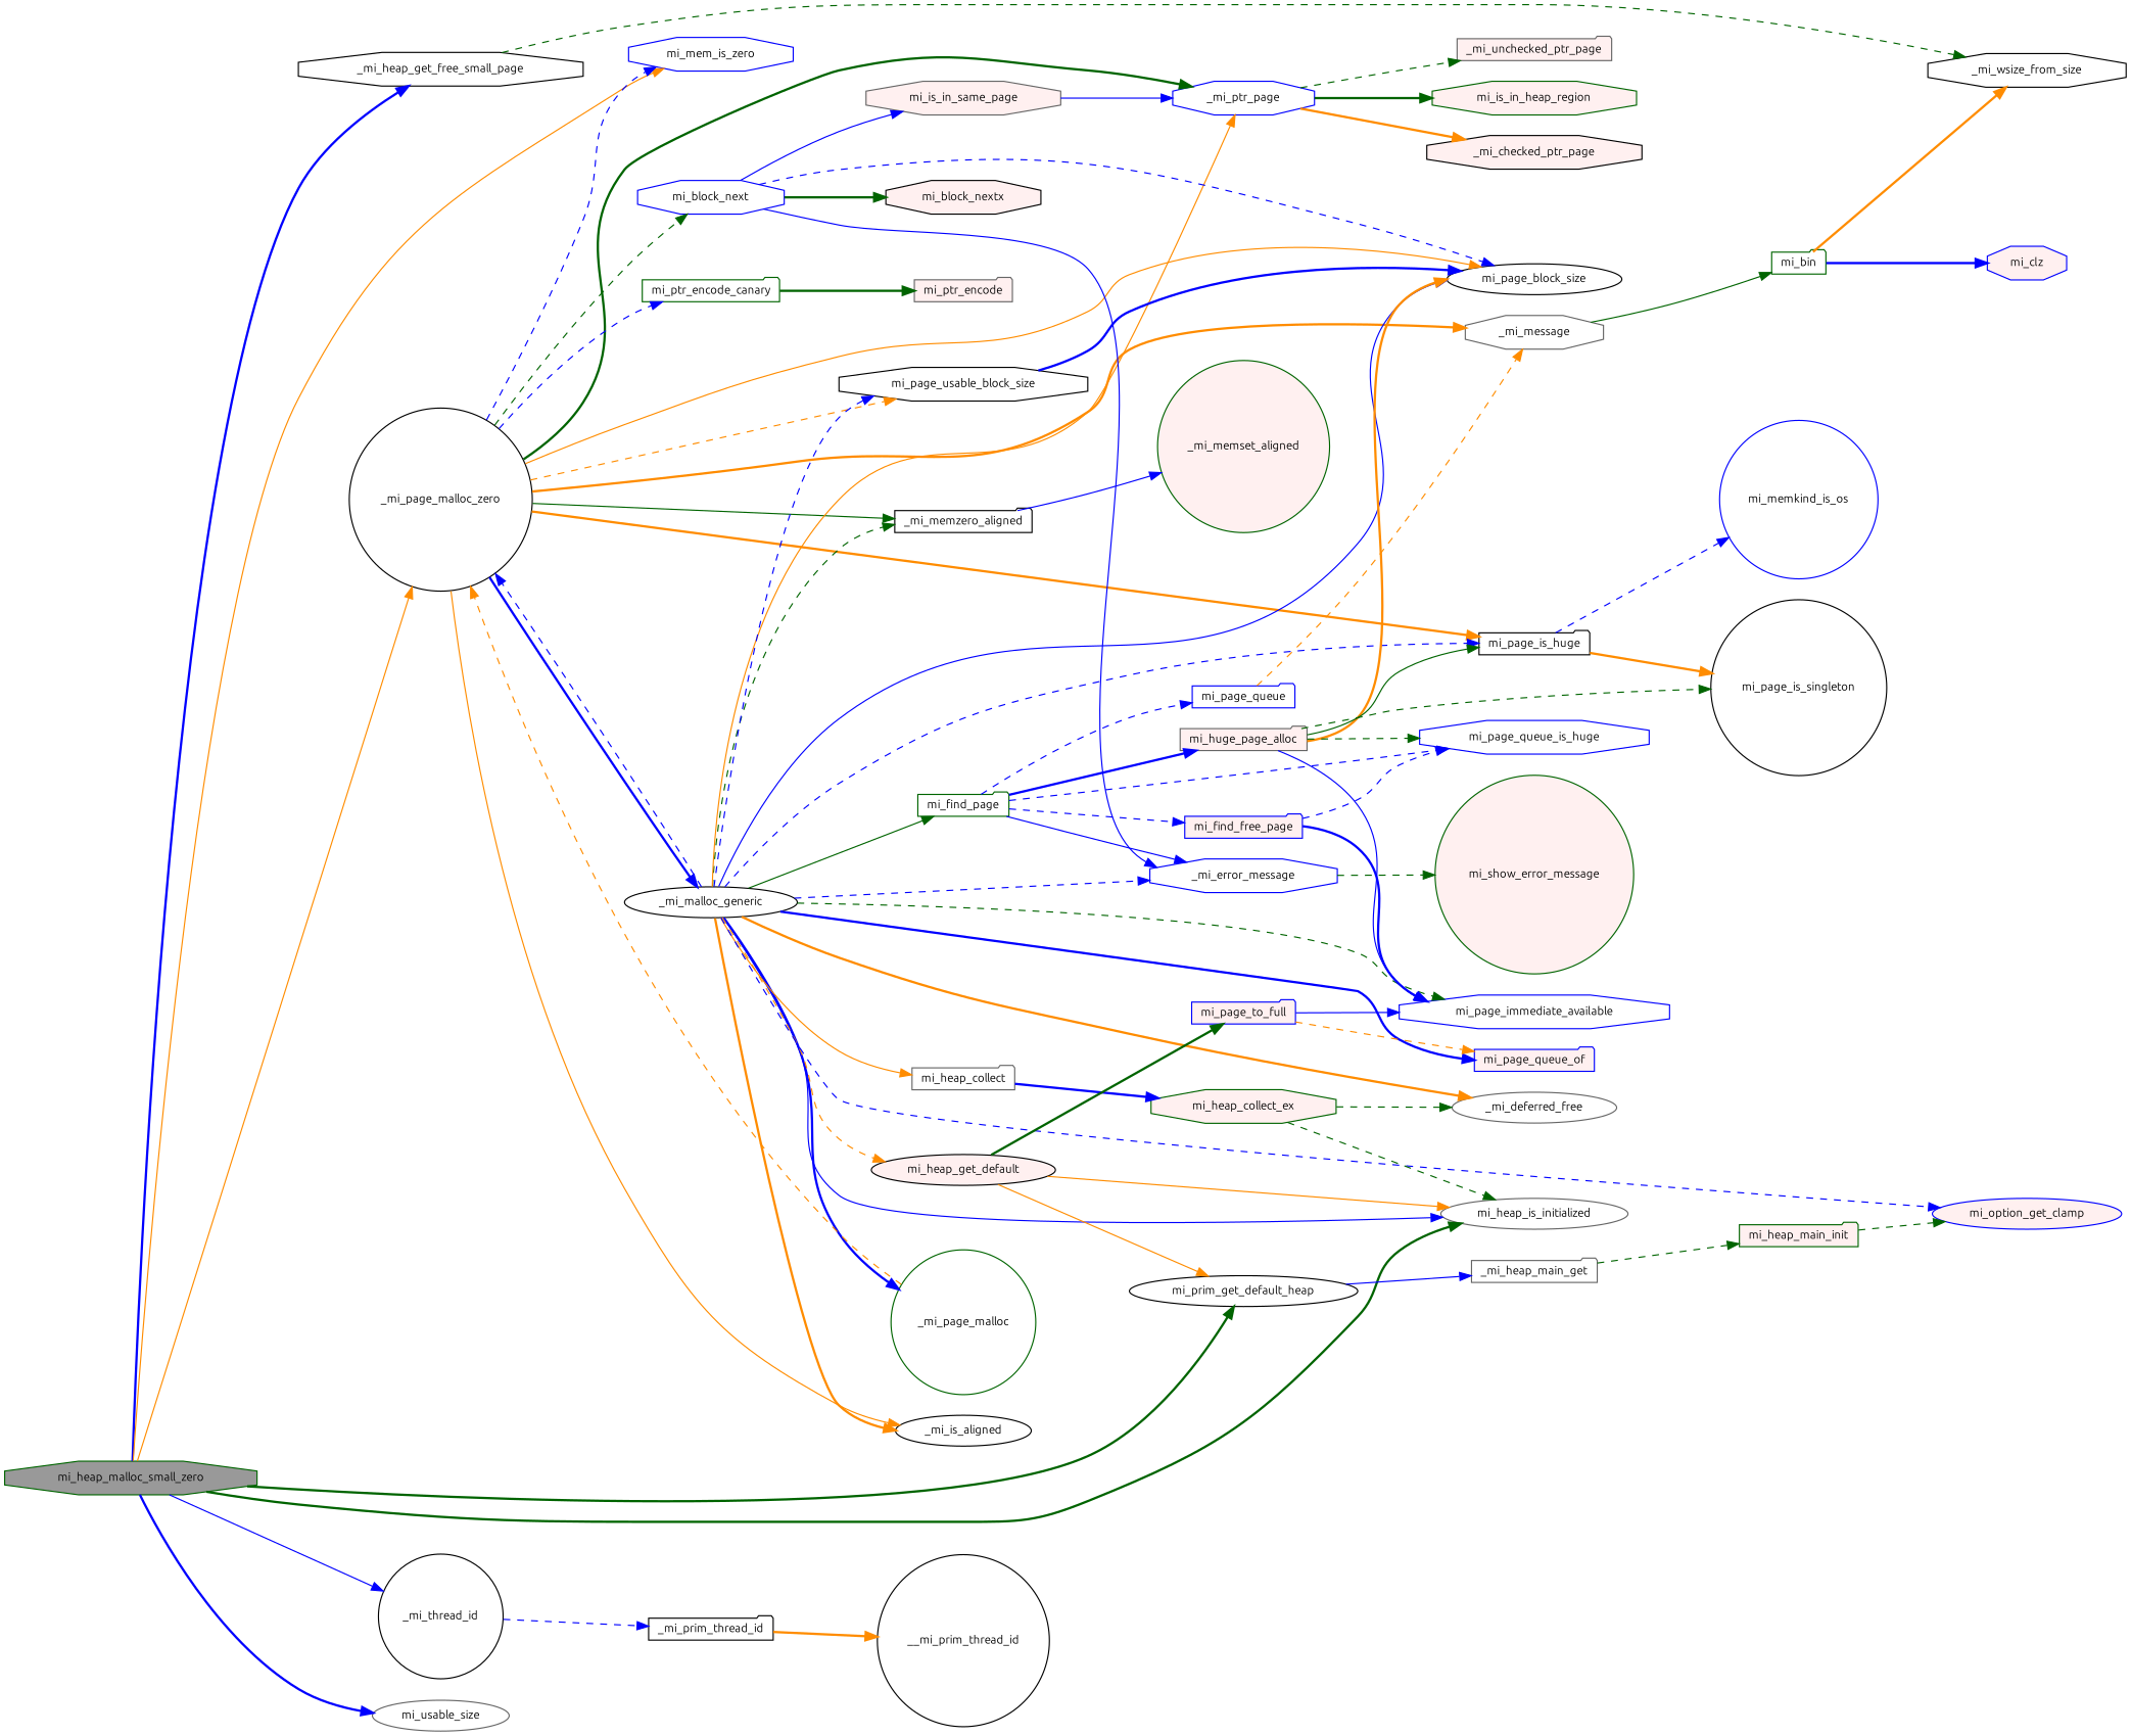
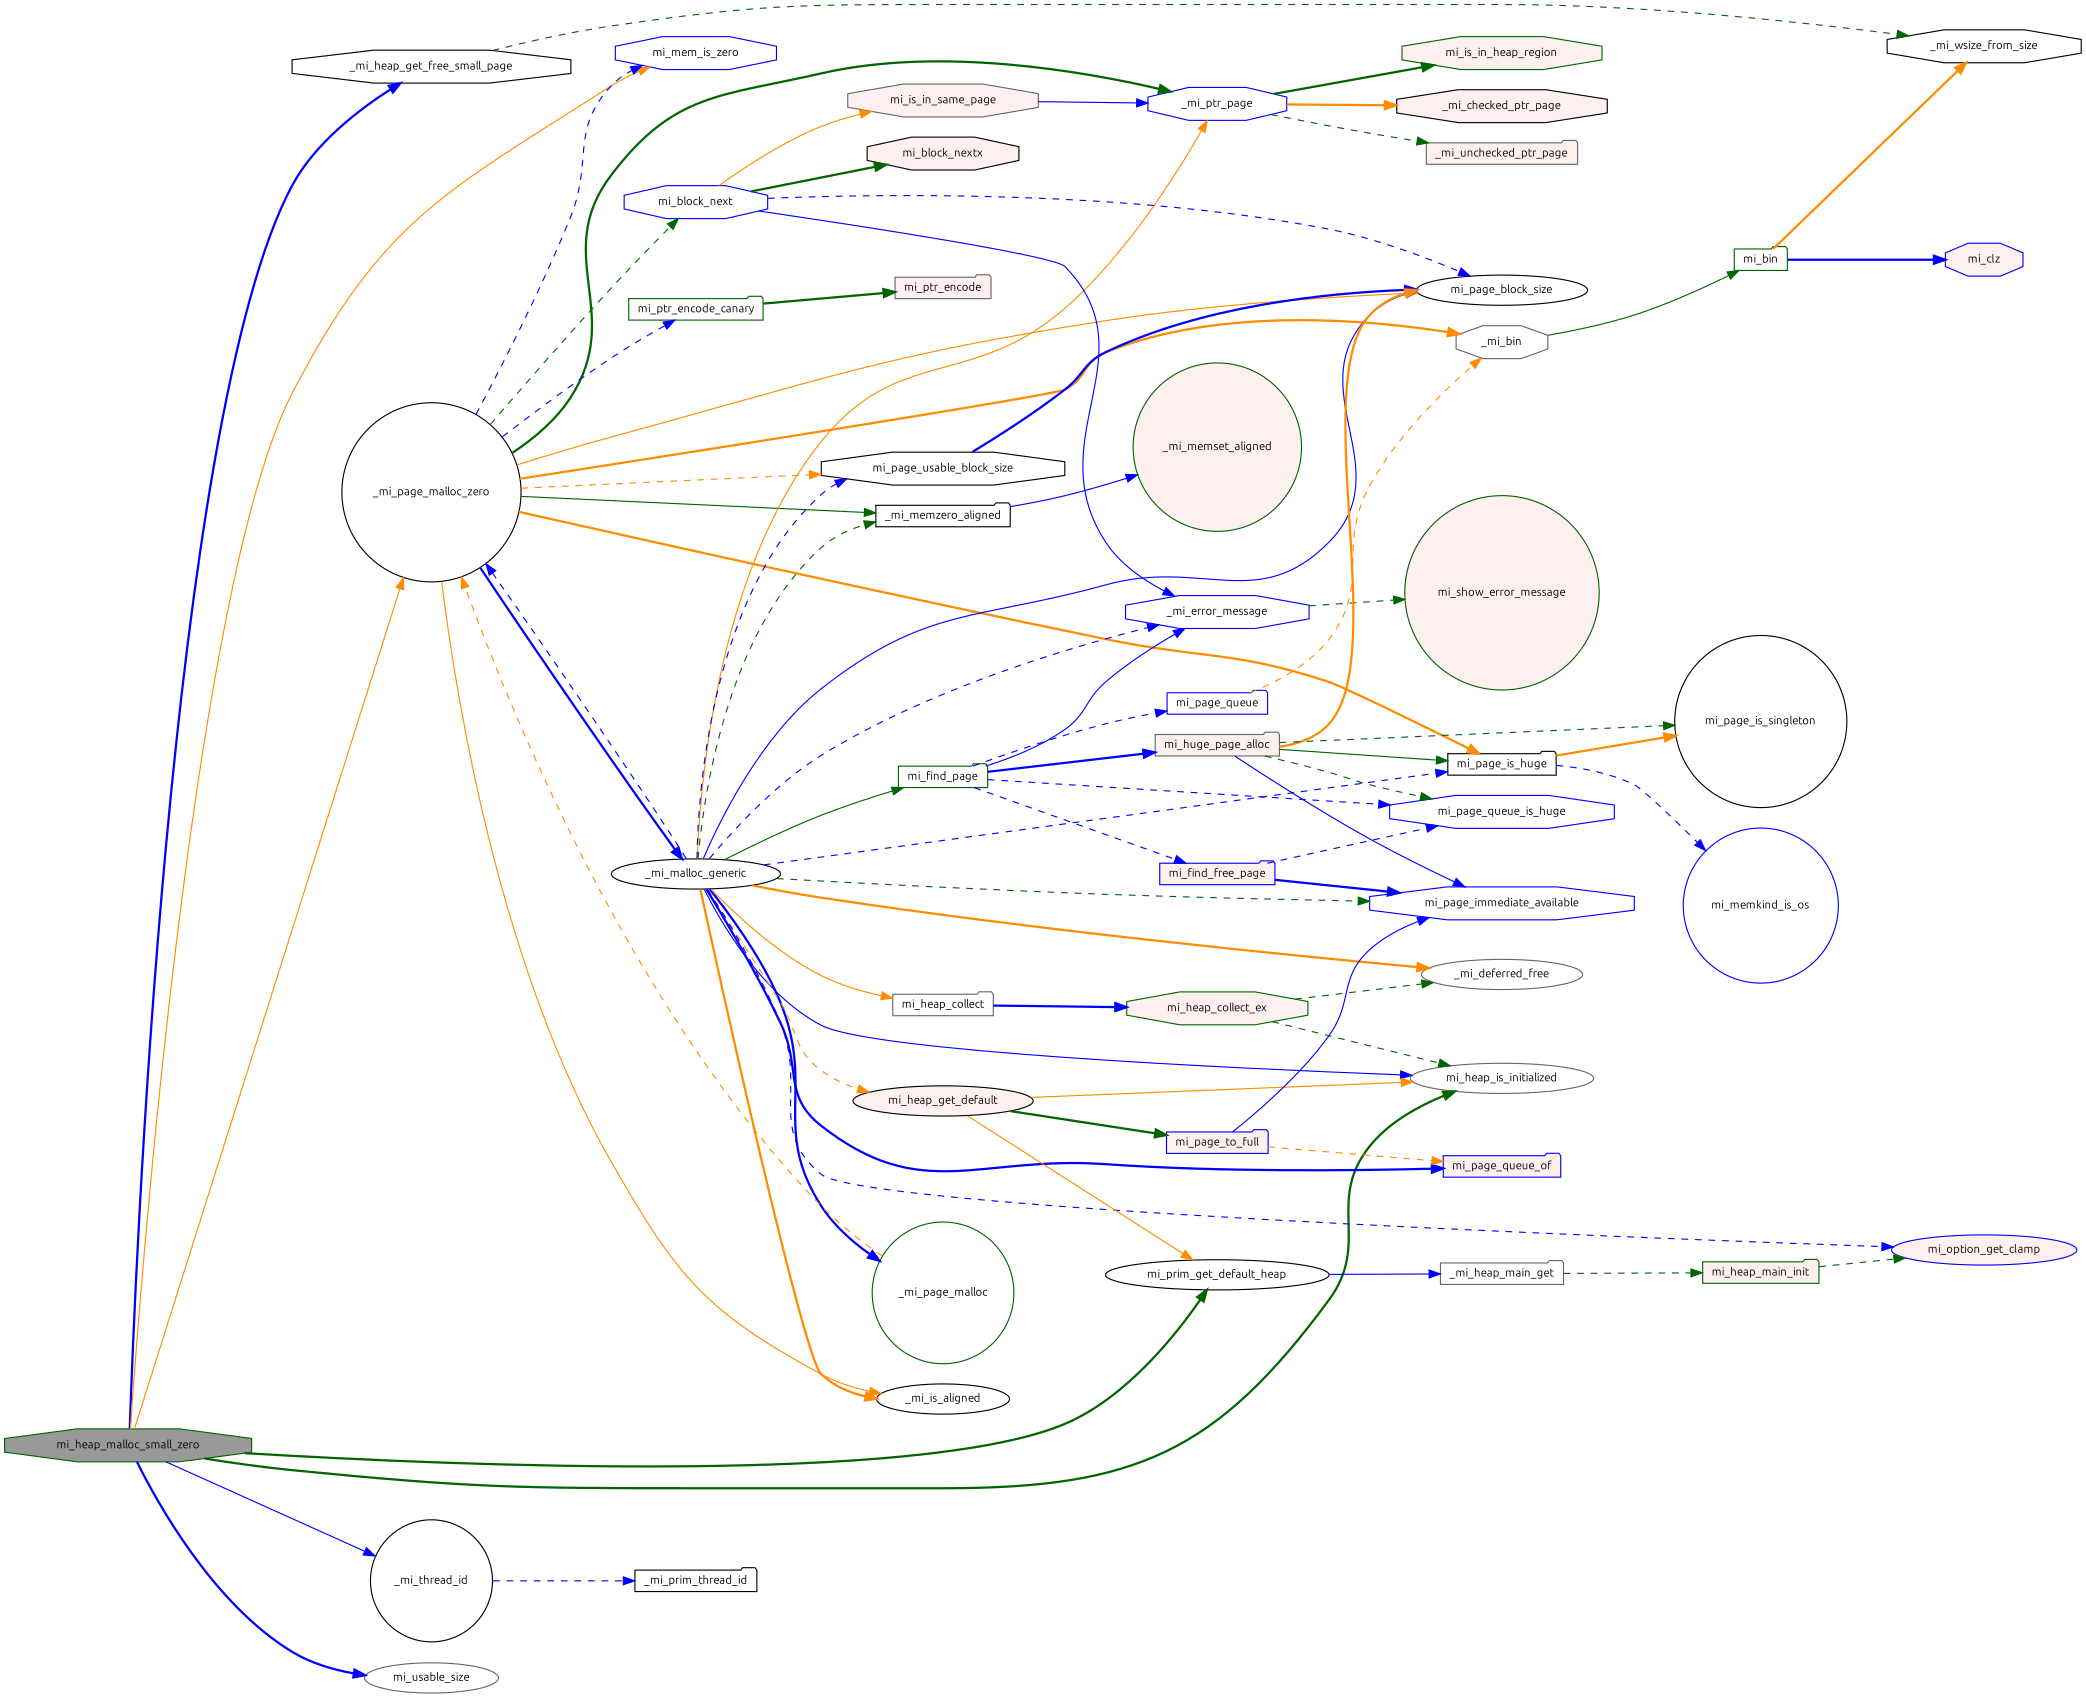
  digraph {
    fontname=Ubuntu
    rankdir=LR
    node [color=black fillcolor=white fontname=Ubuntu fontsize=10 shape=octagon style=filled]
    edge [color=blue fontname=Ubuntu fontsize=10 labelfontname=Helvetica labelfontsize=10 style=dashed]
    n1 [color=darkgreen fillcolor=grey60 fontcolor=black height=0.2 label=mi_heap_malloc_small_zero width=0.4]
    n2 [height=0.2 label=_mi_heap_get_free_small_page width=0.4]
    n3 [height=0.2 label=_mi_page_malloc_zero shape=circle width=0.4]
    n4 [color=gray40 height=0.2 label=mi_heap_is_initialized shape=ellipse width=0.4]
    n5 [height=0.2 label=mi_prim_get_default_heap shape=ellipse width=0.4]
    n6 [color=blue height=0.2 label=mi_mem_is_zero width=0.4]
    n7 [height=0.2 label=_mi_thread_id shape=circle width=0.4]
    n8 [color=gray40 height=0.2 label=mi_usable_size shape=ellipse width=0.4]
    n9 [height=0.2 label=_mi_wsize_from_size width=0.4]
-   n10 [color=gray40 height=0.2 label=_mi_message width=0.4]
+   n10 [color=gray40 height=0.2 label=_mi_bin width=0.4]
    n11 [height=0.2 label=_mi_is_aligned shape=ellipse width=0.4]
    n12 [height=0.2 label=_mi_malloc_generic shape=ellipse width=0.4]
    n13 [height=0.2 label=_mi_memzero_aligned shape=folder width=0.4]
    n14 [color=blue height=0.2 label=_mi_ptr_page width=0.4]
    n15 [height=0.2 label=mi_page_block_size shape=ellipse width=0.4]
    n16 [height=0.2 label=mi_page_is_huge shape=folder width=0.4]
    n17 [height=0.2 label=mi_page_usable_block_size width=0.4]
    n18 [color=blue height=0.2 label=mi_block_next width=0.4]
    n19 [color=darkgreen height=0.2 label=mi_ptr_encode_canary shape=folder width=0.4]
    n20 [color=gray40 height=0.2 label=_mi_heap_main_get shape=folder width=0.4]
    n21 [height=0.2 label=_mi_prim_thread_id shape=folder width=0.4]
    n22 [color=darkgreen height=0.2 label=mi_bin shape=folder width=0.4]
    n23 [color=gray40 height=0.2 label=_mi_deferred_free shape=ellipse width=0.4]
    n24 [color=blue height=0.2 label=_mi_error_message width=0.4]
    n25 [color=darkgreen height=0.2 label=_mi_page_malloc shape=circle width=0.4]
    n26 [color=darkgreen height=0.2 label=mi_find_page shape=folder width=0.4]
    n27 [color=blue height=0.2 label=mi_page_immediate_available width=0.4]
    n28 [color=gray40 height=0.2 label=mi_heap_collect shape=folder width=0.4]
    n29 [fillcolor="#FFF0F0" height=0.2 label=mi_heap_get_default shape=ellipse width=0.4]
    n30 [color=blue fillcolor="#FFF0F0" height=0.2 label=mi_option_get_clamp shape=ellipse width=0.4]
    n31 [color=blue fillcolor="#FFF0F0" height=0.2 label=mi_page_queue_of shape=folder width=0.4]
    n32 [color=darkgreen fillcolor="#FFF0F0" height=0.2 label=_mi_memset_aligned shape=circle width=0.4]
    n33 [fillcolor="#FFF0F0" height=0.2 label=_mi_checked_ptr_page width=0.4]
    n34 [color=gray40 fillcolor="#FFF0F0" height=0.2 label=_mi_unchecked_ptr_page shape=folder width=0.4]
    n35 [color=darkgreen fillcolor="#FFF0F0" height=0.2 label=mi_is_in_heap_region width=0.4]
    n36 [height=0.2 label=mi_page_is_singleton shape=circle width=0.4]
    n37 [color=blue height=0.2 label=mi_memkind_is_os shape=circle width=0.4]
    n38 [fillcolor="#FFF0F0" height=0.2 label=mi_block_nextx width=0.4]
    n39 [color=gray40 fillcolor="#FFF0F0" height=0.2 label=mi_is_in_same_page width=0.4]
    n40 [color=gray40 fillcolor="#FFF0F0" height=0.2 label=mi_ptr_encode shape=folder width=0.4]
    n41 [color=blue fillcolor="#FFF0F0" height=0.2 label=mi_clz width=0.4]
    n42 [color=darkgreen fillcolor="#FFF0F0" height=0.2 label=mi_show_error_message shape=circle width=0.4]
    n43 [color=blue fillcolor="#FFF0F0" height=0.2 label=mi_find_free_page shape=folder width=0.4]
    n44 [color=blue height=0.2 label=mi_page_queue_is_huge width=0.4]
    n45 [color=gray40 fillcolor="#FFF0F0" height=0.2 label=mi_huge_page_alloc shape=folder width=0.4]
    n46 [color=blue height=0.2 label=mi_page_queue shape=folder width=0.4]
    n47 [color=darkgreen fillcolor="#FFF0F0" height=0.2 label=mi_heap_collect_ex width=0.4]
    n48 [color=blue fillcolor="#FFF0F0" height=0.2 label=mi_page_to_full shape=folder width=0.4]
    n49 [color=darkgreen fillcolor="#FFF0F0" height=0.2 label=mi_heap_main_init shape=folder width=0.4]
-   n50 [height=0.2 label=__mi_prim_thread_id shape=circle width=0.4]
    n1 -> n2 [style=bold]
    n1 -> n3 [color=darkorange style=solid]
    n1 -> n4 [color=darkgreen style=bold]
    n1 -> n5 [color=darkgreen style=bold]
    n1 -> n6 [color=darkorange style=solid]
    n1 -> n7 [style=solid]
    n1 -> n8 [style=bold]
    n2 -> n9 [color=darkgreen]
    n3 -> n6
    n3 -> n10 [color=darkorange style=bold]
    n3 -> n11 [color=darkorange style=solid]
    n3 -> n12 [style=bold]
    n3 -> n13 [color=darkgreen style=solid]
    n3 -> n14 [color=darkgreen style=bold]
    n3 -> n15 [color=darkorange style=solid]
    n3 -> n16 [color=darkorange style=bold]
    n3 -> n17 [color=darkorange]
    n3 -> n18 [color=darkgreen]
    n3 -> n19
    n5 -> n20 [style=solid]
    n7 -> n21
    n10 -> n22 [color=darkgreen style=solid]
    n12 -> n3
    n12 -> n4 [style=solid]
    n12 -> n11 [color=darkorange style=bold]
    n12 -> n13 [color=darkgreen]
    n12 -> n14 [color=darkorange style=solid]
    n12 -> n15 [style=solid]
    n12 -> n16
    n12 -> n17
    n12 -> n23 [color=darkorange style=bold]
    n12 -> n24
    n12 -> n25 [style=bold]
    n12 -> n26 [color=darkgreen style=solid]
    n12 -> n27 [color=darkgreen]
    n12 -> n28 [color=darkorange style=solid]
    n12 -> n29 [color=darkorange]
    n12 -> n30
    n12 -> n31 [style=bold]
    n13 -> n32 [style=solid]
    n14 -> n33 [color=darkorange style=bold]
    n14 -> n34 [color=darkgreen]
    n14 -> n35 [color=darkgreen style=bold]
    n16 -> n36 [color=darkorange style=bold]
    n16 -> n37
    n17 -> n15 [style=bold]
    n18 -> n15
    n18 -> n24 [style=solid]
    n18 -> n38 [color=darkgreen style=bold]
-   n18 -> n39 [style=solid]
+   n18 -> n39 [color=darkorange style=solid]
    n19 -> n40 [color=darkgreen style=bold]
    n20 -> n49 [color=darkgreen]
-   n21 -> n50 [color=darkorange style=bold]
    n22 -> n9 [color=darkorange style=bold]
    n22 -> n41 [style=bold]
    n24 -> n42 [color=darkgreen]
    n25 -> n3 [color=darkorange]
    n26 -> n24 [style=solid]
    n26 -> n43
    n26 -> n44
    n26 -> n45 [style=bold]
    n26 -> n46
    n28 -> n47 [style=bold]
    n29 -> n4 [color=darkorange style=solid]
    n29 -> n5 [color=darkorange style=solid]
    n29 -> n48 [color=darkgreen style=bold]
    n39 -> n14 [style=solid]
    n43 -> n27 [style=bold]
    n43 -> n44
    n45 -> n15 [color=darkorange style=bold]
    n45 -> n16 [color=darkgreen style=solid]
    n45 -> n27 [style=solid]
    n45 -> n36 [color=darkgreen]
    n45 -> n44 [color=darkgreen]
    n46 -> n10 [color=darkorange]
    n47 -> n4 [color=darkgreen]
    n47 -> n23 [color=darkgreen]
    n48 -> n27 [style=solid]
    n48 -> n31 [color=darkorange]
    n49 -> n30 [color=darkgreen]
  }
